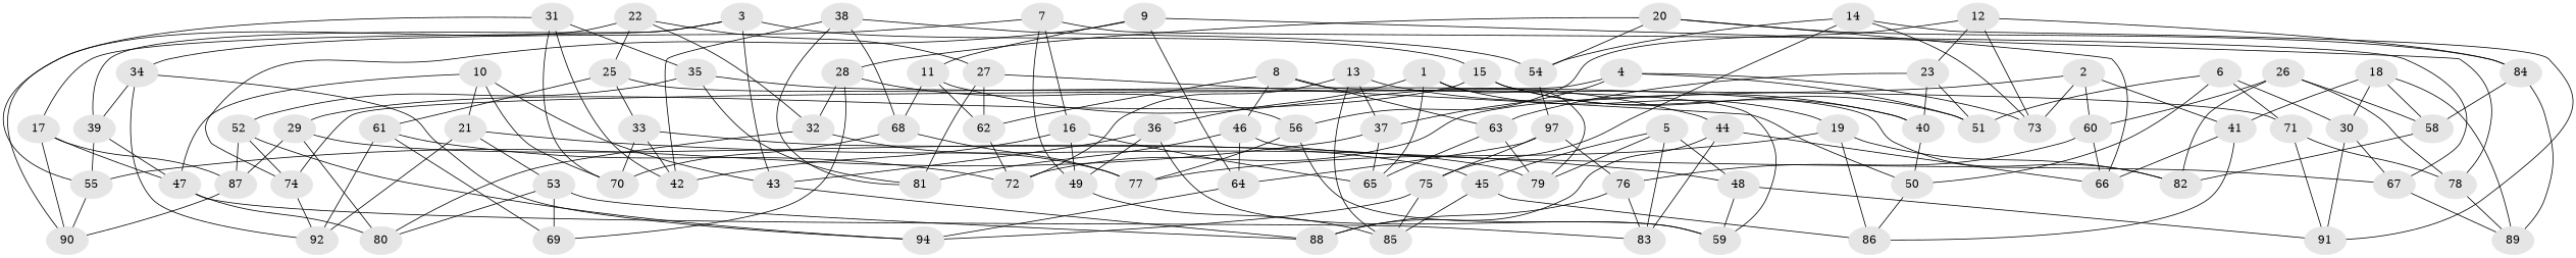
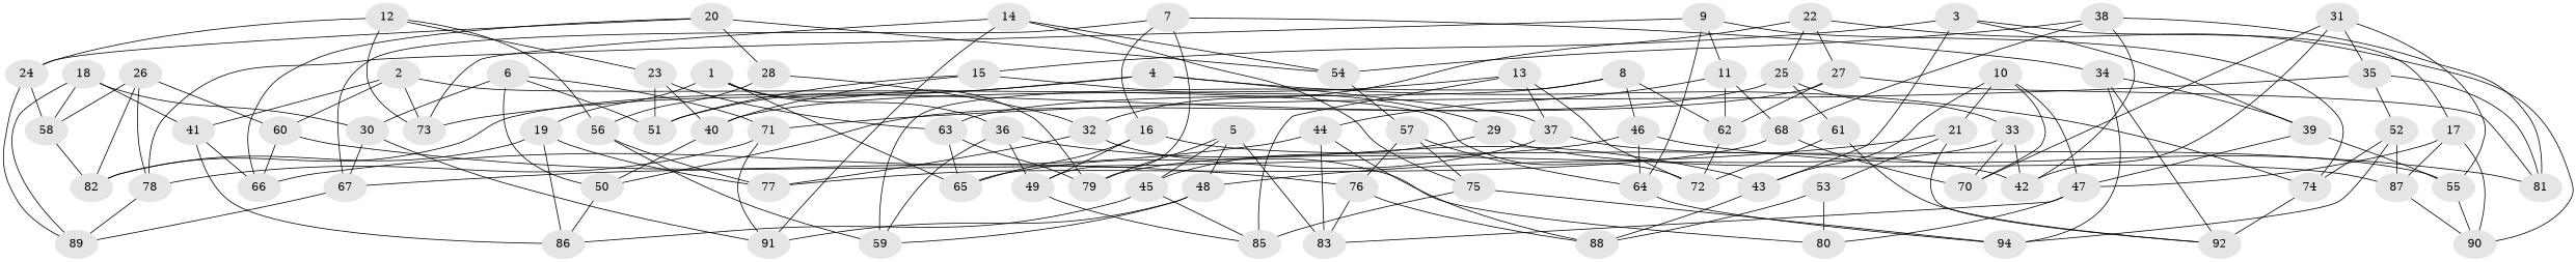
  graph {
    node [color=gray90 style=filled]
    1
    19
    36
    65
    79
    77
    82
    86
    43
    49
    59
    2
    41
    60
    72
    73
    66
    76
    3
    15
    17
    39
    51
    40
    29
    47
    87
    90
    55
    88
    4
    37
    74
    92
    5
    45
    48
    83
    85
    91
    6
    30
    50
    71
    67
    78
    7
    16
    34
    42
    n51 [label=94]
    89
    8
    46
    62
    63
    64
    81
    9
    11
    44
    68
    10
    21
    70
    53
    80
    12
    23
-   24 [label=84]
+   24
    56
    58
    13
    14
    54
    75
-   57 [label=97]
+   57
    18
    20
    28
    32
-   69
    22
    25
    27
    33
    61
    26
    31
    35
    52
    38
    1 -- 19
    1 -- 36
    1 -- 65
    1 -- 79
    19 -- 77
    19 -- 82
    19 -- 86
    36 -- 43
    36 -- 49
    36 -- 59
    43 -- 88
    49 -- 85
    2 -- 41
    2 -- 60
    2 -- 72
    2 -- 73
    41 -- 86
    41 -- 66
    60 -- 66
    60 -- 76
    76 -- 88
    76 -- 83
    3 -- 43
    3 -- 15
    3 -- 17
    3 -- 39
    15 -- 51
    15 -- 40
    15 -- 29
    17 -- 47
    17 -- 87
    17 -- 90
    39 -- 47
    39 -- 55
    40 -- 50
    29 -- 87
    29 -- 45
-   29 -- 80
    47 -- 83
    47 -- 80
    87 -- 90
    55 -- 90
    4 -- 73
    4 -- 51
    4 -- 37
    4 -- 74
    37 -- 65
    37 -- 55
    74 -- 92
    5 -- 79
    5 -- 45
    5 -- 48
    5 -- 83
    45 -- 86
    45 -- 85
    48 -- 59
    48 -- 91
    6 -- 51
    6 -- 30
    6 -- 50
    6 -- 71
    30 -- 91
    30 -- 67
    50 -- 86
    71 -- 91
    71 -- 78
    67 -- 89
    78 -- 89
    7 -- 49
    7 -- 67
    7 -- 16
    7 -- 34
    16 -- 65
    16 -- 49
    16 -- 42
    34 -- 39
    34 -- 92
    34 -- n51
    8 -- 59
    8 -- 46
    8 -- 62
    8 -- 63
    46 -- 67
    46 -- 64
    46 -- 81
    62 -- 72
    63 -- 65
    63 -- 79
    64 -- n51
    9 -- 74
    9 -- 78
    9 -- 64
    9 -- 11
    11 -- 62
    11 -- 44
    11 -- 68
    44 -- 66
    44 -- 88
    44 -- 83
    68 -- 77
    68 -- 70
    10 -- 43
    10 -- 47
    10 -- 21
    10 -- 70
    21 -- 92
    21 -- 48
    21 -- 53
    53 -- 88
    53 -- 80
-   53 -- 69
    12 -- 73
    12 -- 23
    12 -- 24
    12 -- 56
    23 -- 51
    23 -- 40
    23 -- 63
    24 -- 89
    24 -- 58
    56 -- 77
    56 -- 59
    58 -- 82
    13 -- 72
    13 -- 40
    13 -- 37
    13 -- 85
    14 -- 73
    14 -- 91
    14 -- 54
    14 -- 75
    54 -- 57
    75 -- 85
    75 -- n51
    57 -- 76
    57 -- 64
    57 -- 75
    18 -- 41
    18 -- 30
    18 -- 89
    18 -- 58
    20 -- 66
    20 -- 24
    20 -- 54
    20 -- 28
    28 -- 56
    28 -- 32
-   28 -- 69
    32 -- 77
    32 -- 80
    22 -- 90
    22 -- 32
    22 -- 25
    22 -- 27
    25 -- 82
    25 -- 33
    25 -- 61
    27 -- 50
    27 -- 62
    27 -- 81
    33 -- 79
    33 -- 42
    33 -- 70
    61 -- 72
    61 -- 92
-   61 -- 69
    26 -- 82
    26 -- 60
    26 -- 78
    26 -- 58
    31 -- 55
    31 -- 42
    31 -- 70
    31 -- 35
    35 -- 71
    35 -- 81
    35 -- 52
    52 -- 87
    52 -- 74
    52 -- n51
    38 -- 42
    38 -- 81
    38 -- 68
    38 -- 54
  }
